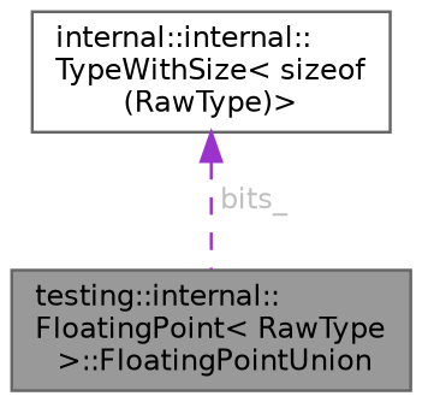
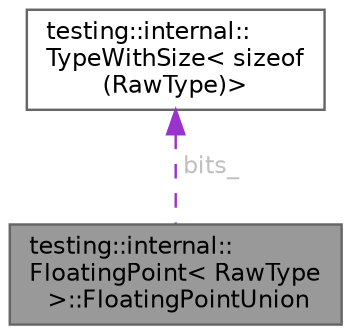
  digraph {
    node [color=gray40 fontname=Helvetica fontsize=10 shape=box style=filled]
    n1 [fillcolor=grey60 fontcolor=black height=0.2 label="testing::internal::\lFloatingPoint\< RawType\l \>::FloatingPointUnion" width=0.4]
-   n2 [fillcolor=white height=0.2 label="internal::internal::\lTypeWithSize\< sizeof\l(RawType)\>" width=0.4]
+   n2 [fillcolor=white height=0.2 label="testing::internal::\lTypeWithSize\< sizeof\l(RawType)\>" width=0.4]
    n2 -> n1 [color=darkorchid3 dir=back fontcolor=grey fontname=Helvetica fontsize=10 label=" bits_" labelfontname=Helvetica labelfontsize=10 style=dashed]
  }
